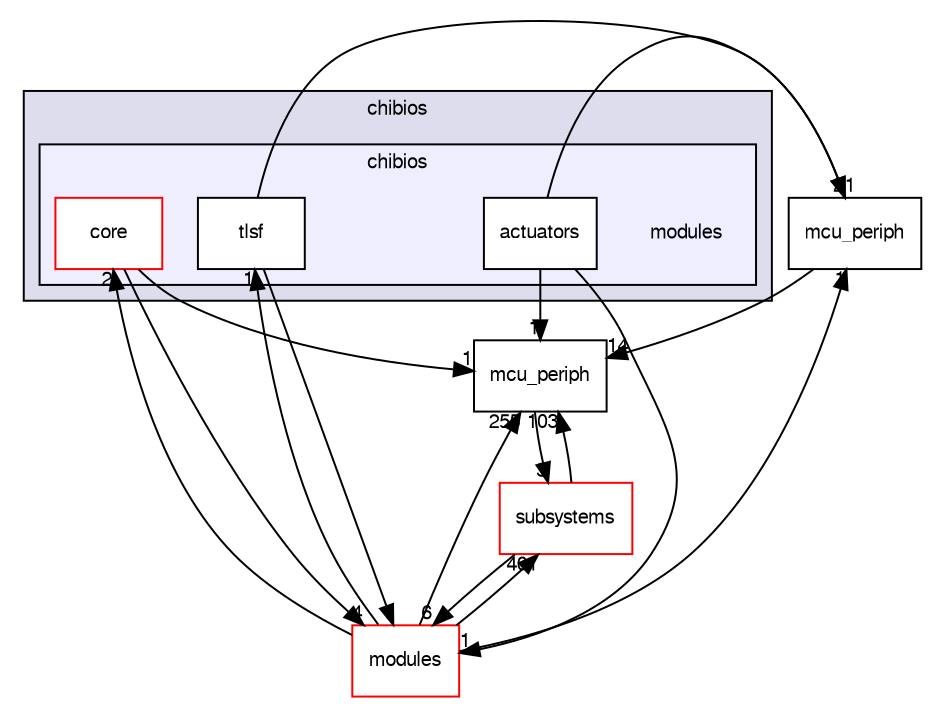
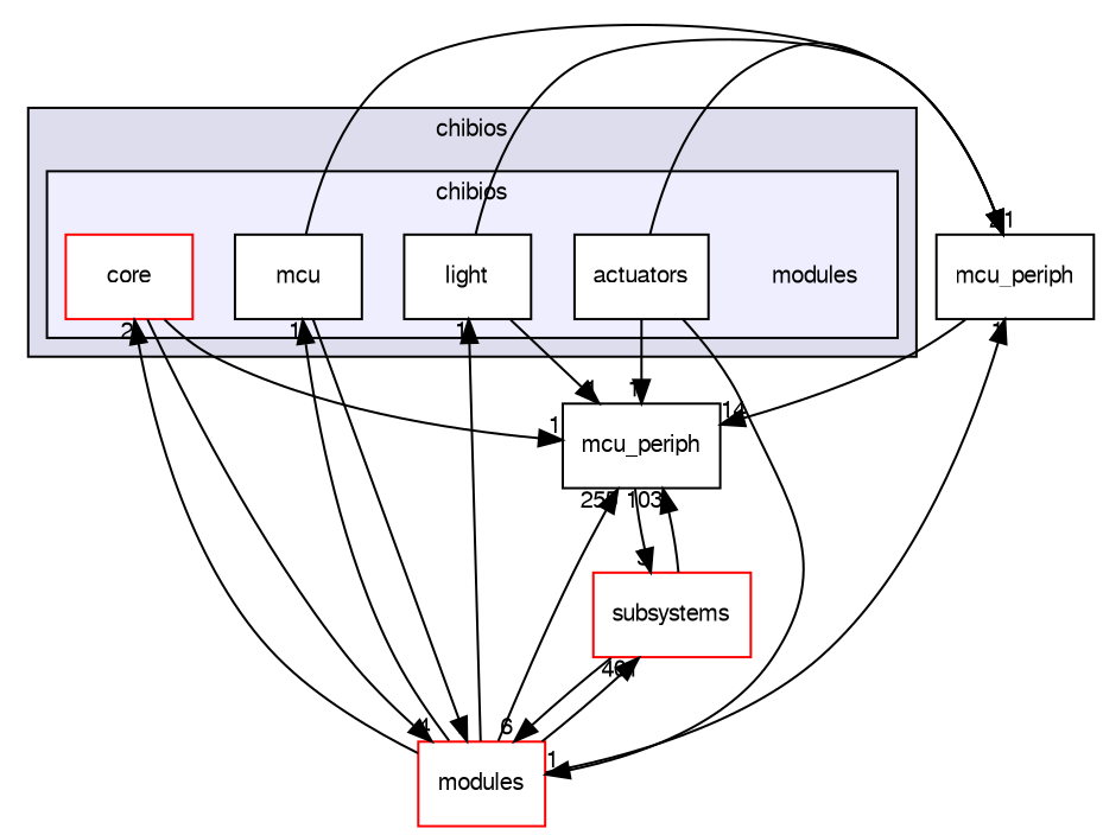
  digraph {
    compound=true
    node [fontname=FreeSans fontsize=10 shape=box fillcolor=white style=filled]
    edge [headlabel=1 labeldistance=1.5 labelfontname=FreeSans labelfontsize=10]
    n1 [label=modules shape=plaintext fillcolor="" style=""]
    n2 [color=black label=actuators]
    n3 [color=red label=core]
-   n5 [color=black label=tlsf]
+   n4 [color=black label=light]
+   n5 [color=black label=mcu]
    n6 [label=mcu_periph fillcolor="" style=""]
    n7 [label=mcu_periph fillcolor="" style=""]
    n8 [color=red label=modules]
    n9 [color=red label=subsystems]
    subgraph cluster_1 {
      bgcolor="#ddddee"
      fontname=FreeSans
      fontsize=10
      label=chibios
      pencolor=black
      subgraph cluster_2 {
        bgcolor="#eeeeff"
        fontname=FreeSans
        fontsize=10
        label=chibios
        pencolor=black
        n1
        n2
        n3
+       n4
        n5
      }
    }
    n2 -> n6 [headlabel=2]
    n2 -> n7
    n2 -> n8
    n3 -> n7
    n3 -> n8 [headlabel=4]
+   n4 -> n6
+   n4 -> n7
    n5 -> n6
    n5 -> n8
    n6 -> n7 [headlabel=14]
    n7 -> n9 [headlabel=3]
    n8 -> n3 [headlabel=2]
+   n8 -> n4
    n8 -> n5
    n8 -> n6
    n8 -> n7 [headlabel=255]
    n8 -> n9 [headlabel=401]
    n9 -> n7 [headlabel=103]
    n9 -> n8 [headlabel=6]
  }
